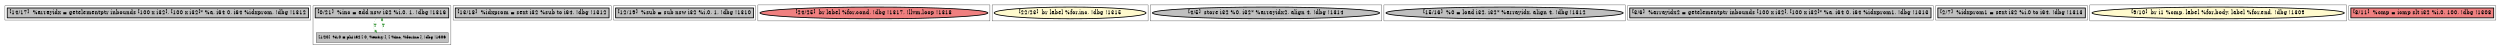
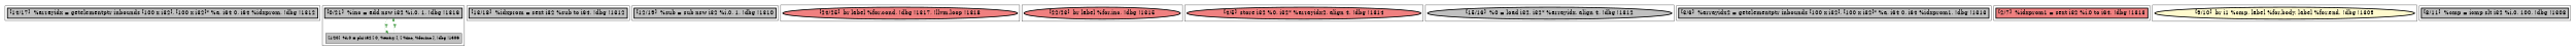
  digraph {
    node [fillcolor=grey fontsize=20 penwidth=3.0 shape=rectangle style=filled]
    edge [color=forestgreen fontcolor=forestgreen style=dotted]
    n1 [label="[14/17]  %arrayidx = getelementptr inbounds [100 x i32], [100 x i32]* %a, i64 0, i64 %idxprom, !dbg !1312"]
    n2 [label="[0/21]  %inc = add nsw i32 %i.0, 1, !dbg !1316"]
    n3 [label="[1/20]  %i.0 = phi i32 [ 0, %entry ], [ %inc, %for.inc ], !dbg !1306" fontsize="" penwidth=""]
    n4 [label="[13/18]  %idxprom = sext i32 %sub to i64, !dbg !1312"]
    n5 [label="[12/19]  %sub = sub nsw i32 %i.0, 1, !dbg !1310"]
    n6 [fillcolor=lightcoral label="[24/25]  br label %for.cond, !dbg !1317, !llvm.loop !1318" shape=ellipse]
-   n7 [fillcolor=lemonchiffon label="[22/23]  br label %for.inc, !dbg !1315" shape=ellipse]
-   n8 [label="[4/5]  store i32 %0, i32* %arrayidx2, align 4, !dbg !1314" shape=ellipse]
+   n7 [fillcolor=lightcoral label="[22/23]  br label %for.inc, !dbg !1315" shape=ellipse]
+   n8 [fillcolor=lightcoral label="[4/5]  store i32 %0, i32* %arrayidx2, align 4, !dbg !1314" shape=ellipse]
    n9 [label="[15/16]  %0 = load i32, i32* %arrayidx, align 4, !dbg !1312" shape=ellipse]
    n10 [label="[3/6]  %arrayidx2 = getelementptr inbounds [100 x i32], [100 x i32]* %a, i64 0, i64 %idxprom1, !dbg !1313"]
-   n11 [label="[2/7]  %idxprom1 = sext i32 %i.0 to i64, !dbg !1313"]
+   n11 [fillcolor=lightcoral label="[2/7]  %idxprom1 = sext i32 %i.0 to i64, !dbg !1313"]
    n12 [fillcolor=lemonchiffon label="[9/10]  br i1 %cmp, label %for.body, label %for.end, !dbg !1309" shape=ellipse]
-   n13 [fillcolor=lightcoral label="[8/11]  %cmp = icmp slt i32 %i.0, 100, !dbg !1308"]
+   n13 [label="[8/11]  %cmp = icmp slt i32 %i.0, 100, !dbg !1308"]
    subgraph cluster_1 {
      n1
    }
    subgraph cluster_2 {
      n2
      n3
    }
    subgraph cluster_3 {
      n4
    }
    subgraph cluster_4 {
      n5
    }
    subgraph cluster_5 {
      n6
    }
    subgraph cluster_6 {
      n7
    }
    subgraph cluster_7 {
      n8
    }
    subgraph cluster_8 {
      n9
    }
    subgraph cluster_9 {
      n10
    }
    subgraph cluster_10 {
      n11
    }
    subgraph cluster_11 {
      n12
    }
    subgraph cluster_12 {
      n13
    }
    n2 -> n3 [label=T]
    n3 -> n2 [label=T]
  }
